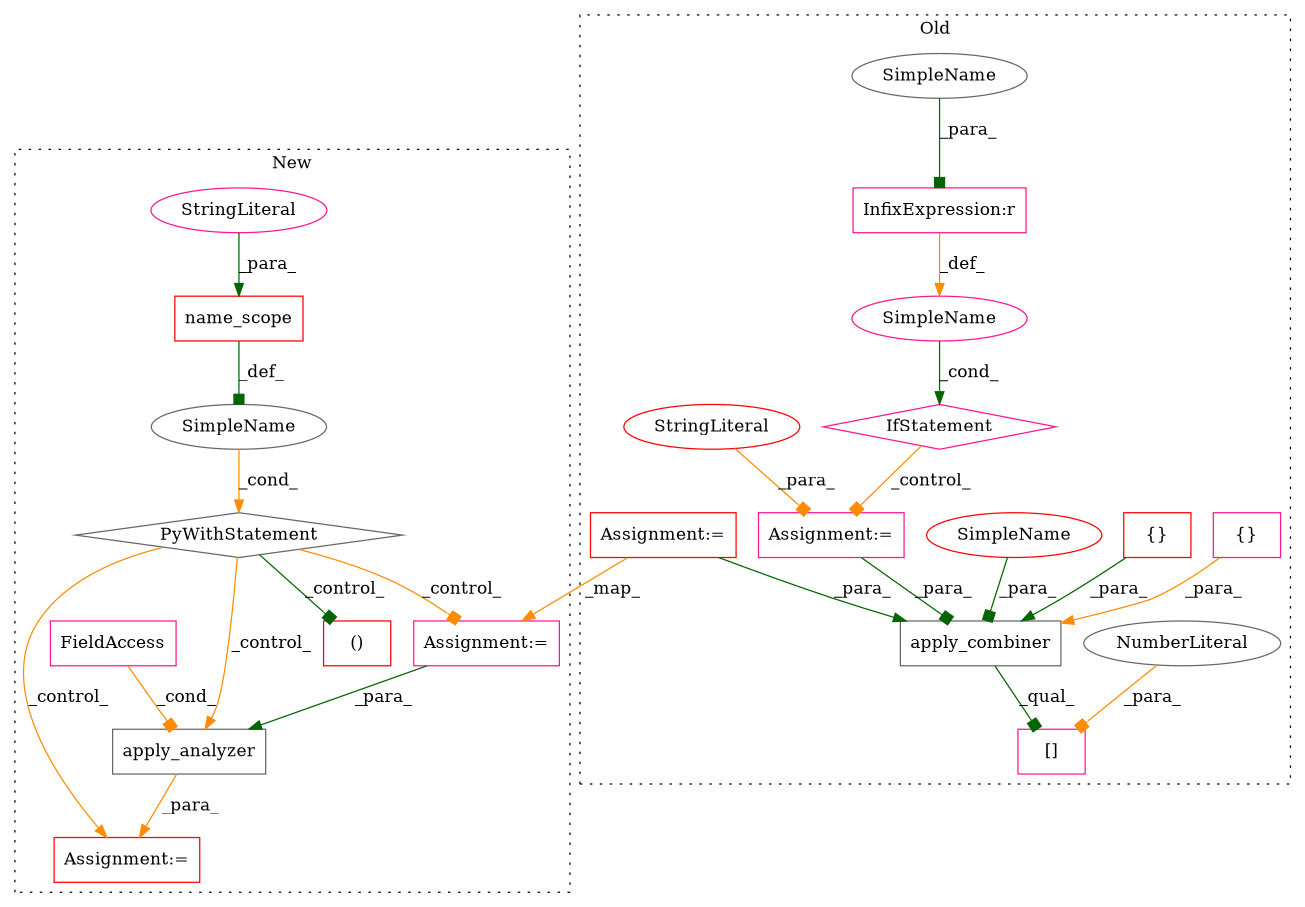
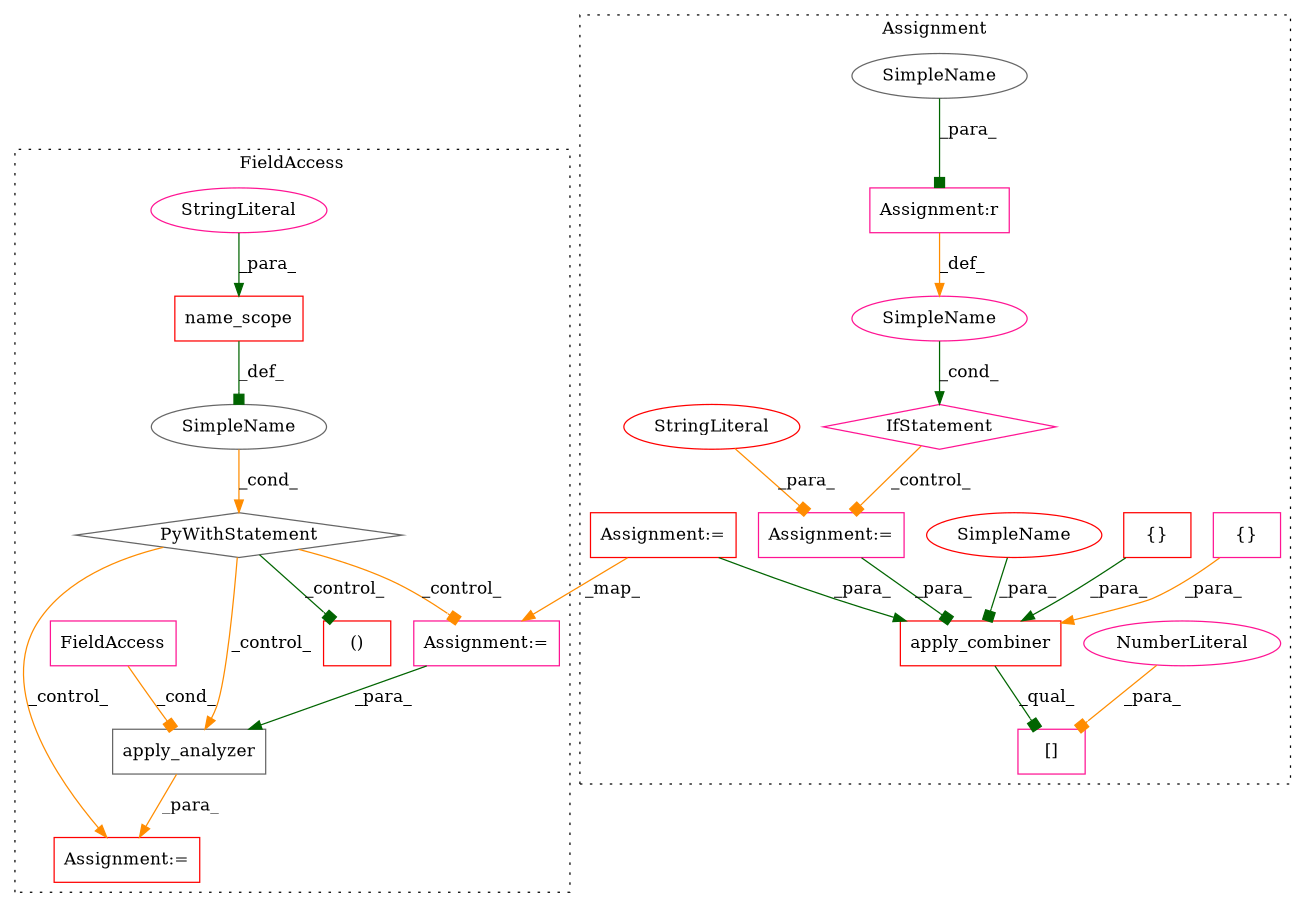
  digraph {
    node [a=7 color=deeppink l=4 shape=box]
    edge [arrowhead=normal color=darkorange]
    n1 [a=4 l="1,1" label="{}" s="34131,34137"]
    n2 [a=2 l="77,1" label="[]" s="34094,34172"]
    n3 [a=4 color=red l="1,1" label="{}" s="34118,34120"]
-   n4 [a=34 color=gray40 l=1 label=NumberLiteral s=34171 shape=ellipse]
+   n4 [a=34 l=1 label=NumberLiteral s=34171 shape=ellipse]
    n5 [l=1 label="Assignment:=" s=34069]
    n6 [a=45 color=red l=5 label=StringLiteral s=34070 shape=ellipse]
-   n7 [a=32 color=gray40 l="15,1" label=apply_combiner s="34094,34169"]
+   n7 [a=32 color=red l="15,1" label=apply_combiner s="34094,34169"]
    n8 [color=red l=6 label="Assignment:=" s=33935]
-   n9 [a=27 label="InfixExpression:r" s=34047]
+   n9 [a=27 label="Assignment:r" s=34047]
    n10 [a=42 label=SimpleName shape=ellipse l=""]
    n11 [a=25 l="4,2" label=IfStatement s="34039,34055" shape=diamond]
    n12 [a=42 color=red label=SimpleName s=34165 shape=ellipse]
    n13 [a=42 color=gray40 label=SimpleName s=34043 shape=ellipse]
    n14 [a=32 color=gray40 l="15,1" label=apply_analyzer s="33780,33870"]
    n15 [a=42 color=gray40 label=SimpleName shape=ellipse l=""]
    n16 [a=104 color=gray40 l="10,2" label=PyWithStatement s="33562,33605" shape=diamond]
    n17 [a=32 color=red l="11,1" label=name_scope s="33583,33604"]
    n18 [a=45 l=5 label=StringLiteral s=33599 shape=ellipse]
    n19 [a=22 l=22 label=FieldAccess s=33795]
    n20 [color=red l=2 label="Assignment:=" s=33778]
    n21 [a=106 color=red l=30 label="()" s=33748]
    n22 [l=8 label="Assignment:=" s=33692]
    subgraph cluster_1 {
-     label=Old
+     label=Assignment
      style=dotted
      n1
      n2
      n3
      n4
      n5
      n6
      n7
      n8
      n9
      n10
      n11
      n12
      n13
    }
    subgraph cluster_2 {
-     label=New
+     label=FieldAccess
      style=dotted
      n14
      n15
      n16
      n17
      n18
      n19
      n20
      n21
      n22
    }
    n1 -> n7 [label=_para_]
    n3 -> n7 [color=darkgreen label=_para_]
    n4 -> n2 [arrowhead=box label=_para_]
    n5 -> n7 [arrowhead=box color=darkgreen label=_para_]
    n6 -> n5 [arrowhead=box label=_para_]
    n7 -> n2 [arrowhead=box color=darkgreen label=_qual_]
    n8 -> n7 [color=darkgreen label=_para_]
    n8 -> n22 [label=_map_]
    n9 -> n10 [label=_def_]
    n10 -> n11 [color=darkgreen label=_cond_]
    n11 -> n5 [arrowhead=box label=_control_]
    n12 -> n7 [arrowhead=box color=darkgreen label=_para_]
    n13 -> n9 [arrowhead=box color=darkgreen label=_para_]
    n14 -> n20 [label=_para_]
    n15 -> n16 [label=_cond_]
    n16 -> n14 [label=_control_]
    n16 -> n20 [label=_control_]
    n16 -> n21 [arrowhead=box color=darkgreen label=_control_]
    n16 -> n22 [arrowhead=box label=_control_]
    n17 -> n15 [arrowhead=box color=darkgreen label=_def_]
    n18 -> n17 [color=darkgreen label=_para_]
    n19 -> n14 [arrowhead=box label=_cond_]
    n22 -> n14 [color=darkgreen label=_para_]
  }
